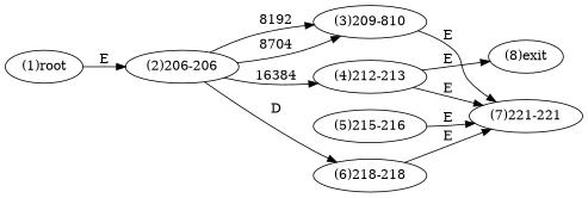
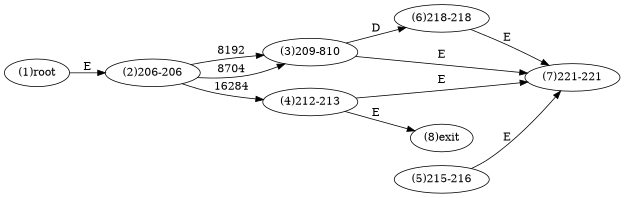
  digraph {
    rankdir=LR
    n1 [label="(1)root"]
    n2 [label="(2)206-206"]
    n3 [label="(3)209-810"]
    n4 [label="(4)212-213"]
    n5 [label="(6)218-218"]
    n6 [label="(7)221-221"]
    n7 [label="(8)exit"]
    n8 [label="(5)215-216"]
    n1 -> n2 [label=E]
    n2 -> n3 [label=8192]
    n2 -> n3 [label=8704]
-   n2 -> n4 [label=16384]
-   n2 -> n5 [label=D]
+   n2 -> n4 [label=16284]
+   n3 -> n5 [label=D]
    n3 -> n6 [label=E]
    n4 -> n6 [label=E]
    n4 -> n7 [label=E]
    n5 -> n6 [label=E]
    n8 -> n6 [label=E]
  }
